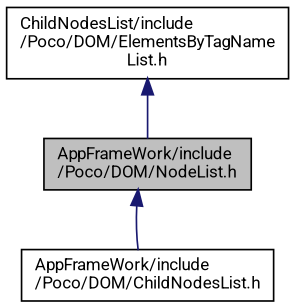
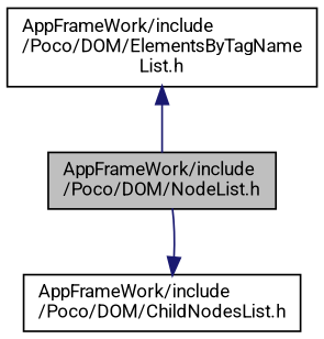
  digraph {
    fontname=Roboto
    node [color=black fillcolor=white fontname=Roboto fontsize=10 shape=record style=filled]
    edge [color=midnightblue dir=back fontname=Roboto fontsize=10 labelfontname=Helvetica labelfontsize=10 style=solid]
    n1 [fillcolor=grey75 fontcolor=black height=0.2 label="AppFrameWork/include\l/Poco/DOM/NodeList.h" width=0.4]
    n2 [height=0.2 label="AppFrameWork/include\l/Poco/DOM/ChildNodesList.h" width=0.4]
-   n3 [height=0.2 label="ChildNodesList/include\l/Poco/DOM/ElementsByTagName\lList.h" width=0.4]
-   n1 -> n2
+   n3 [height=0.2 label="AppFrameWork/include\l/Poco/DOM/ElementsByTagName\lList.h" width=0.4]
+   n2 -> n1
    n3 -> n1
  }
